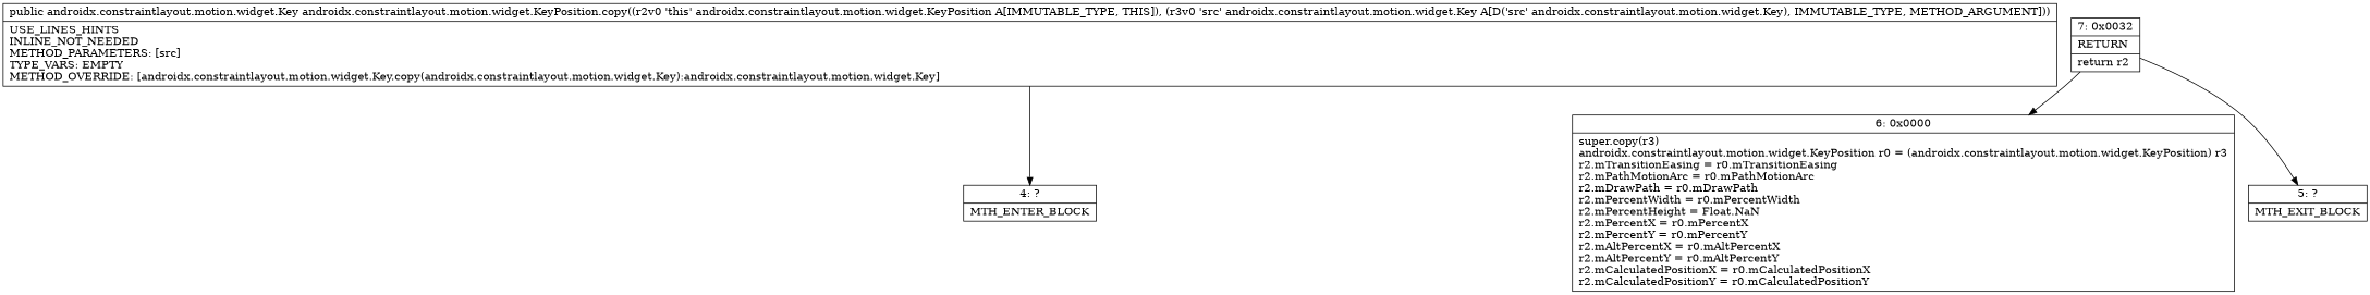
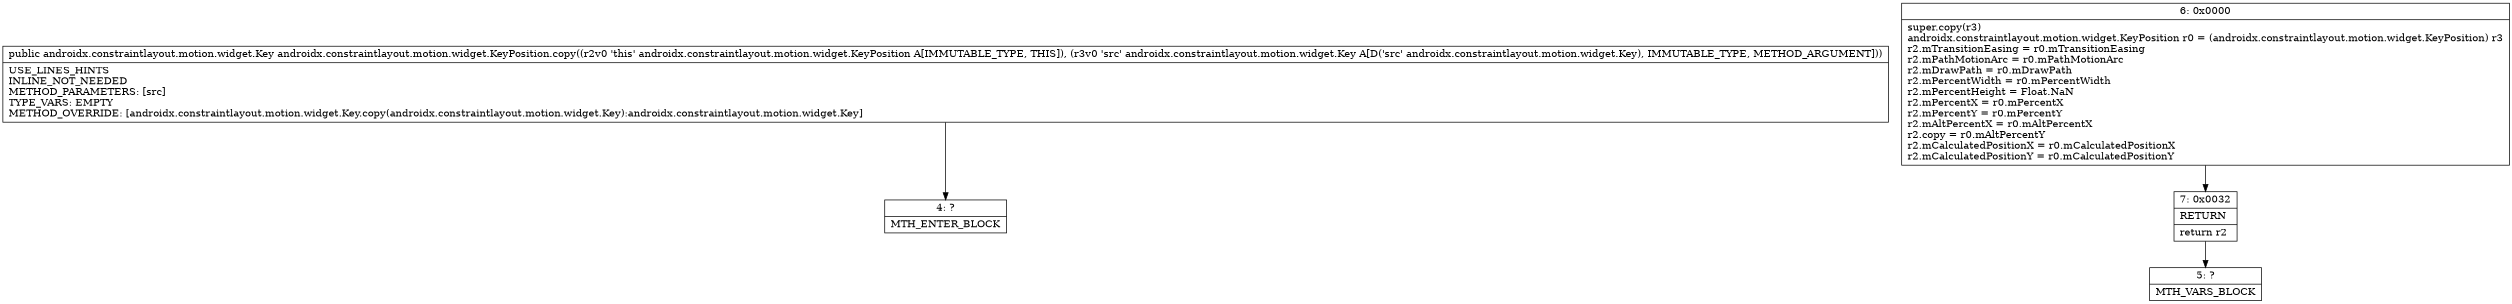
  digraph {
    node [shape=record]
    n1 [label="{4\:\ ?|MTH_ENTER_BLOCK\l}"]
-   n2 [label="{6\:\ 0x0000|super.copy(r3)\landroidx.constraintlayout.motion.widget.KeyPosition r0 = (androidx.constraintlayout.motion.widget.KeyPosition) r3\lr2.mTransitionEasing = r0.mTransitionEasing\lr2.mPathMotionArc = r0.mPathMotionArc\lr2.mDrawPath = r0.mDrawPath\lr2.mPercentWidth = r0.mPercentWidth\lr2.mPercentHeight = Float.NaN\lr2.mPercentX = r0.mPercentX\lr2.mPercentY = r0.mPercentY\lr2.mAltPercentX = r0.mAltPercentX\lr2.mAltPercentY = r0.mAltPercentY\lr2.mCalculatedPositionX = r0.mCalculatedPositionX\lr2.mCalculatedPositionY = r0.mCalculatedPositionY\l}"]
+   n2 [label="{6\:\ 0x0000|super.copy(r3)\landroidx.constraintlayout.motion.widget.KeyPosition r0 = (androidx.constraintlayout.motion.widget.KeyPosition) r3\lr2.mTransitionEasing = r0.mTransitionEasing\lr2.mPathMotionArc = r0.mPathMotionArc\lr2.mDrawPath = r0.mDrawPath\lr2.mPercentWidth = r0.mPercentWidth\lr2.mPercentHeight = Float.NaN\lr2.mPercentX = r0.mPercentX\lr2.mPercentY = r0.mPercentY\lr2.mAltPercentX = r0.mAltPercentX\lr2.copy = r0.mAltPercentY\lr2.mCalculatedPositionX = r0.mCalculatedPositionX\lr2.mCalculatedPositionY = r0.mCalculatedPositionY\l}"]
    n3 [label="{7\:\ 0x0032|RETURN\l|return r2\l}"]
-   n4 [label="{5\:\ ?|MTH_EXIT_BLOCK\l}"]
+   n4 [label="{5\:\ ?|MTH_VARS_BLOCK\l}"]
    n5 [label="{public androidx.constraintlayout.motion.widget.Key androidx.constraintlayout.motion.widget.KeyPosition.copy((r2v0 'this' androidx.constraintlayout.motion.widget.KeyPosition A[IMMUTABLE_TYPE, THIS]), (r3v0 'src' androidx.constraintlayout.motion.widget.Key A[D('src' androidx.constraintlayout.motion.widget.Key), IMMUTABLE_TYPE, METHOD_ARGUMENT]))  | USE_LINES_HINTS\lINLINE_NOT_NEEDED\lMETHOD_PARAMETERS: [src]\lTYPE_VARS: EMPTY\lMETHOD_OVERRIDE: [androidx.constraintlayout.motion.widget.Key.copy(androidx.constraintlayout.motion.widget.Key):androidx.constraintlayout.motion.widget.Key]\l}"]
-   n3 -> n2
+   n2 -> n3
    n3 -> n4
    n5 -> n1
  }
